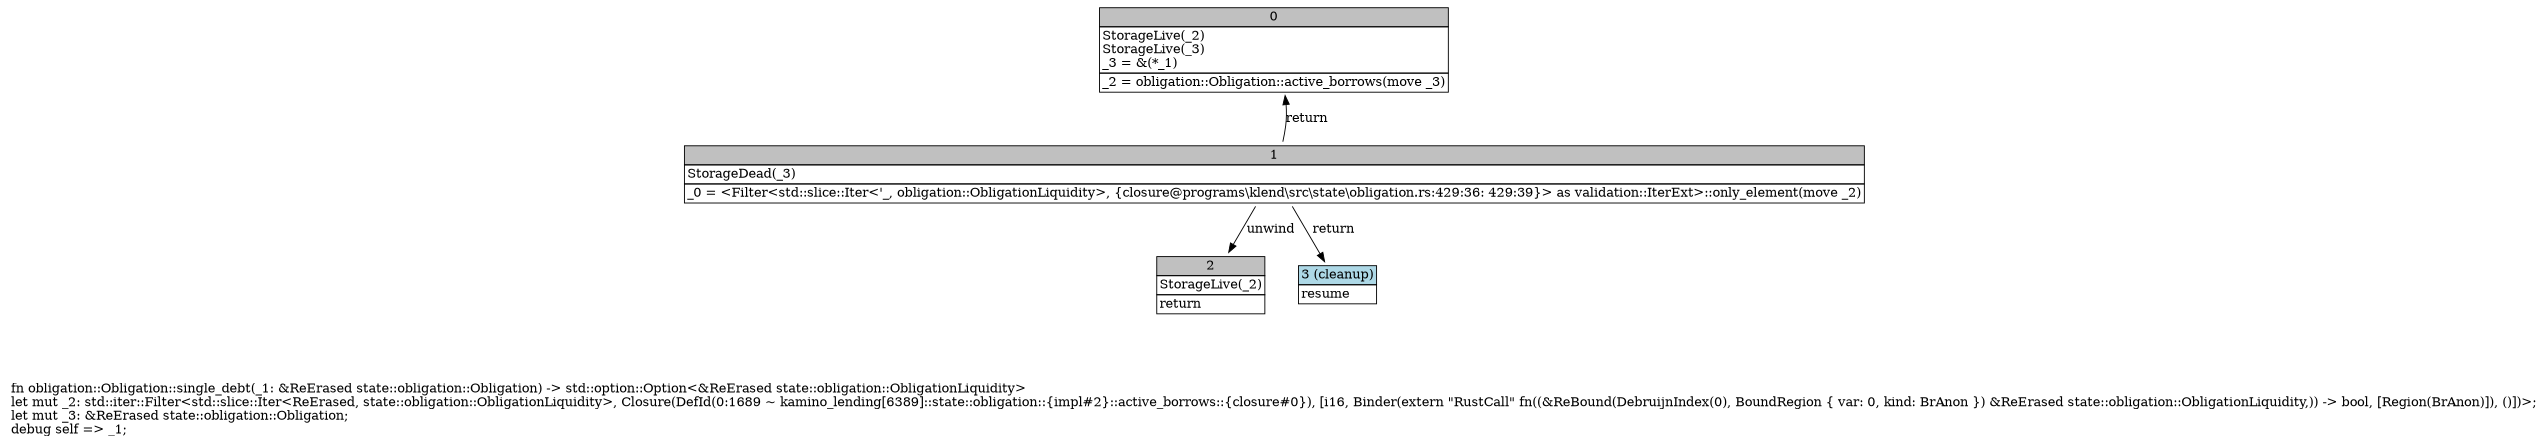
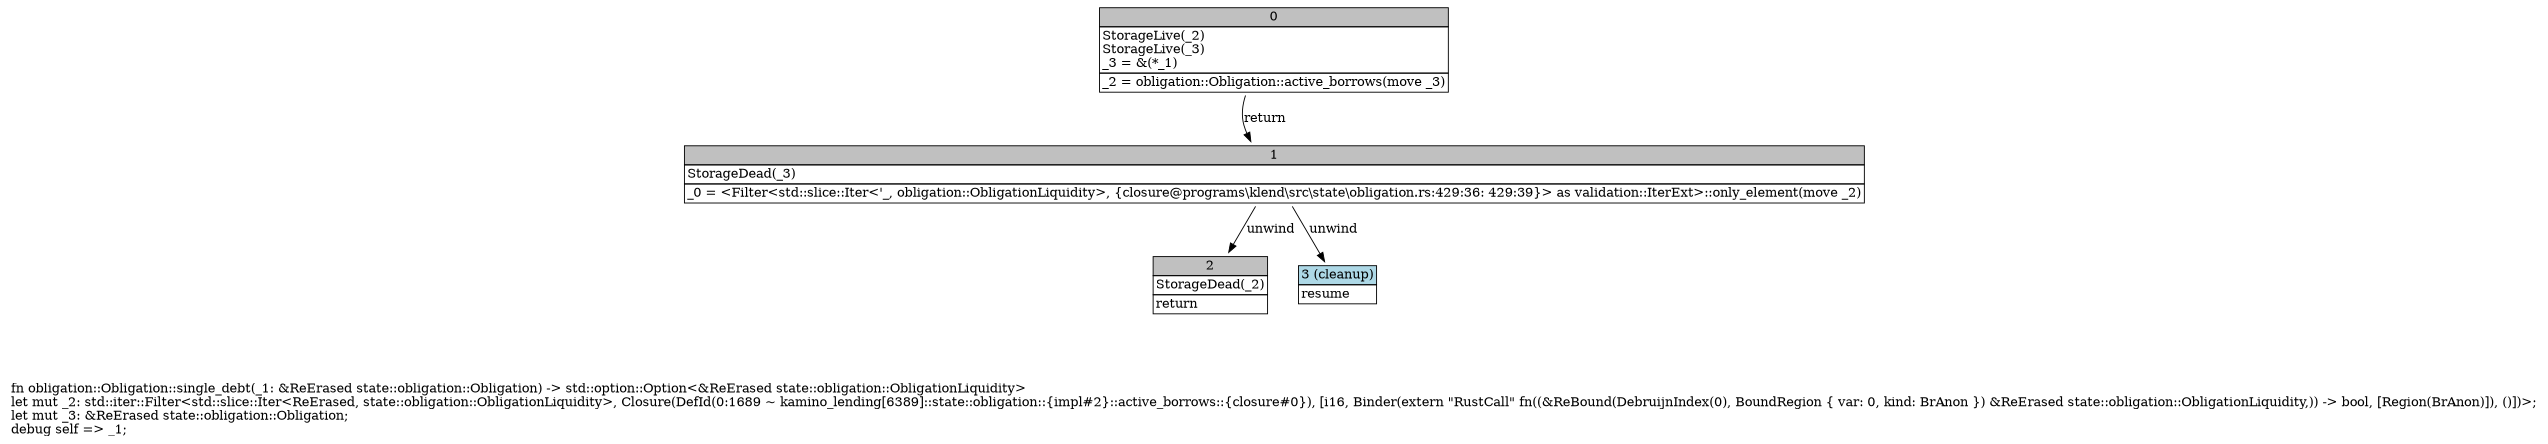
  digraph {
    fontname="DejaVu Serif"
    label=<fn obligation::Obligation::single_debt(_1: &amp;ReErased state::obligation::Obligation) -&gt; std::option::Option&lt;&amp;ReErased state::obligation::ObligationLiquidity&gt;<br align="left"/>let mut _2: std::iter::Filter&lt;std::slice::Iter&lt;ReErased, state::obligation::ObligationLiquidity&gt;, Closure(DefId(0:1689 ~ kamino_lending[6389]::state::obligation::{impl#2}::active_borrows::{closure#0}), [i16, Binder(extern &quot;RustCall&quot; fn((&amp;ReBound(DebruijnIndex(0), BoundRegion { var: 0, kind: BrAnon }) &amp;ReErased state::obligation::ObligationLiquidity,)) -&gt; bool, [Region(BrAnon)]), ()])&gt;;<br align="left"/>let mut _3: &amp;ReErased state::obligation::Obligation;<br align="left"/>debug self =&gt; _1;<br align="left"/>>
    node [fontname="DejaVu Serif" shape=none]
    edge [fontname="DejaVu Serif"]
    n1 [label=<<table border="0" cellborder="1" cellspacing="0"><tr><td bgcolor="gray" align="center" colspan="1">0</td></tr><tr><td align="left" balign="left">StorageLive(_2)<br/>StorageLive(_3)<br/>_3 = &amp;(*_1)<br/></td></tr><tr><td align="left">_2 = obligation::Obligation::active_borrows(move _3)</td></tr></table>>]
    n2 [label=<<table border="0" cellborder="1" cellspacing="0"><tr><td bgcolor="gray" align="center" colspan="1">1</td></tr><tr><td align="left" balign="left">StorageDead(_3)<br/></td></tr><tr><td align="left">_0 = &lt;Filter&lt;std::slice::Iter&lt;'_, obligation::ObligationLiquidity&gt;, {closure@programs\klend\src\state\obligation.rs:429:36: 429:39}&gt; as validation::IterExt&gt;::only_element(move _2)</td></tr></table>>]
-   n3 [label=<<table border="0" cellborder="1" cellspacing="0"><tr><td bgcolor="gray" align="center" colspan="1">2</td></tr><tr><td align="left" balign="left">StorageLive(_2)<br/></td></tr><tr><td align="left">return</td></tr></table>>]
+   n3 [label=<<table border="0" cellborder="1" cellspacing="0"><tr><td bgcolor="gray" align="center" colspan="1">2</td></tr><tr><td align="left" balign="left">StorageDead(_2)<br/></td></tr><tr><td align="left">return</td></tr></table>>]
    n4 [label=<<table border="0" cellborder="1" cellspacing="0"><tr><td bgcolor="lightblue" align="center" colspan="1">3 (cleanup)</td></tr><tr><td align="left">resume</td></tr></table>>]
-   n2 -> n1 [label=return]
+   n1 -> n2 [label=return]
    n2 -> n3 [label=unwind]
-   n2 -> n4 [label=return]
+   n2 -> n4 [label=unwind]
  }
